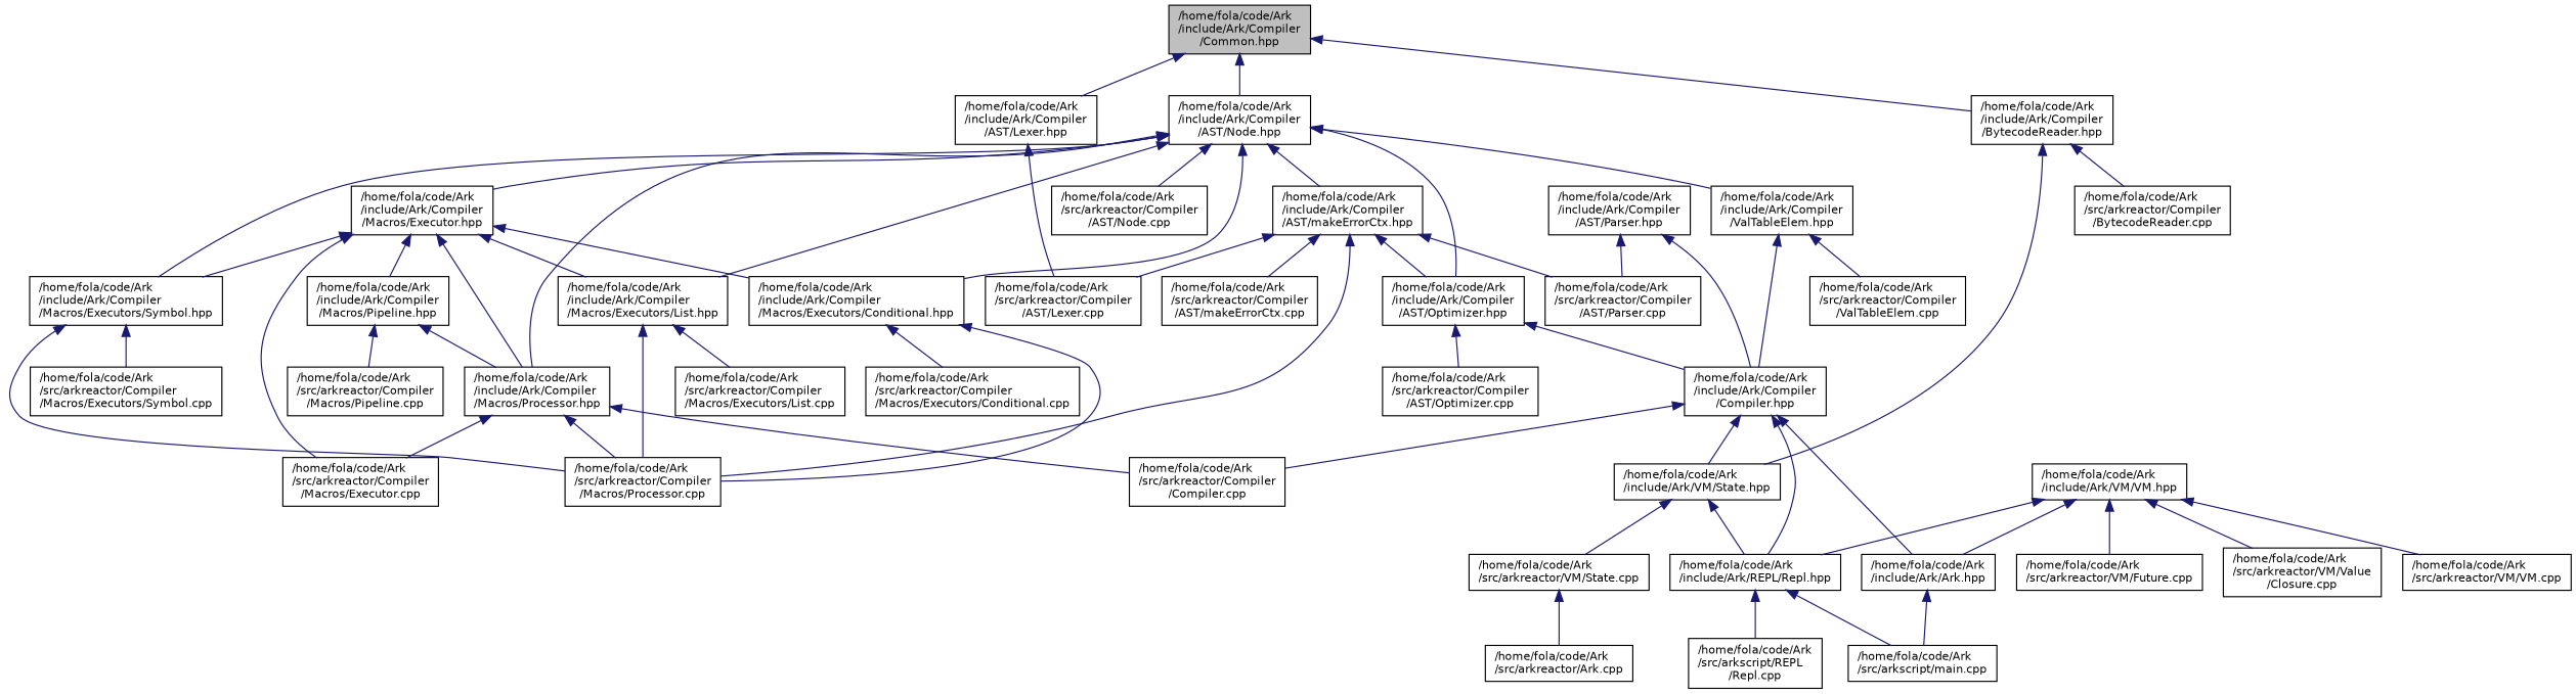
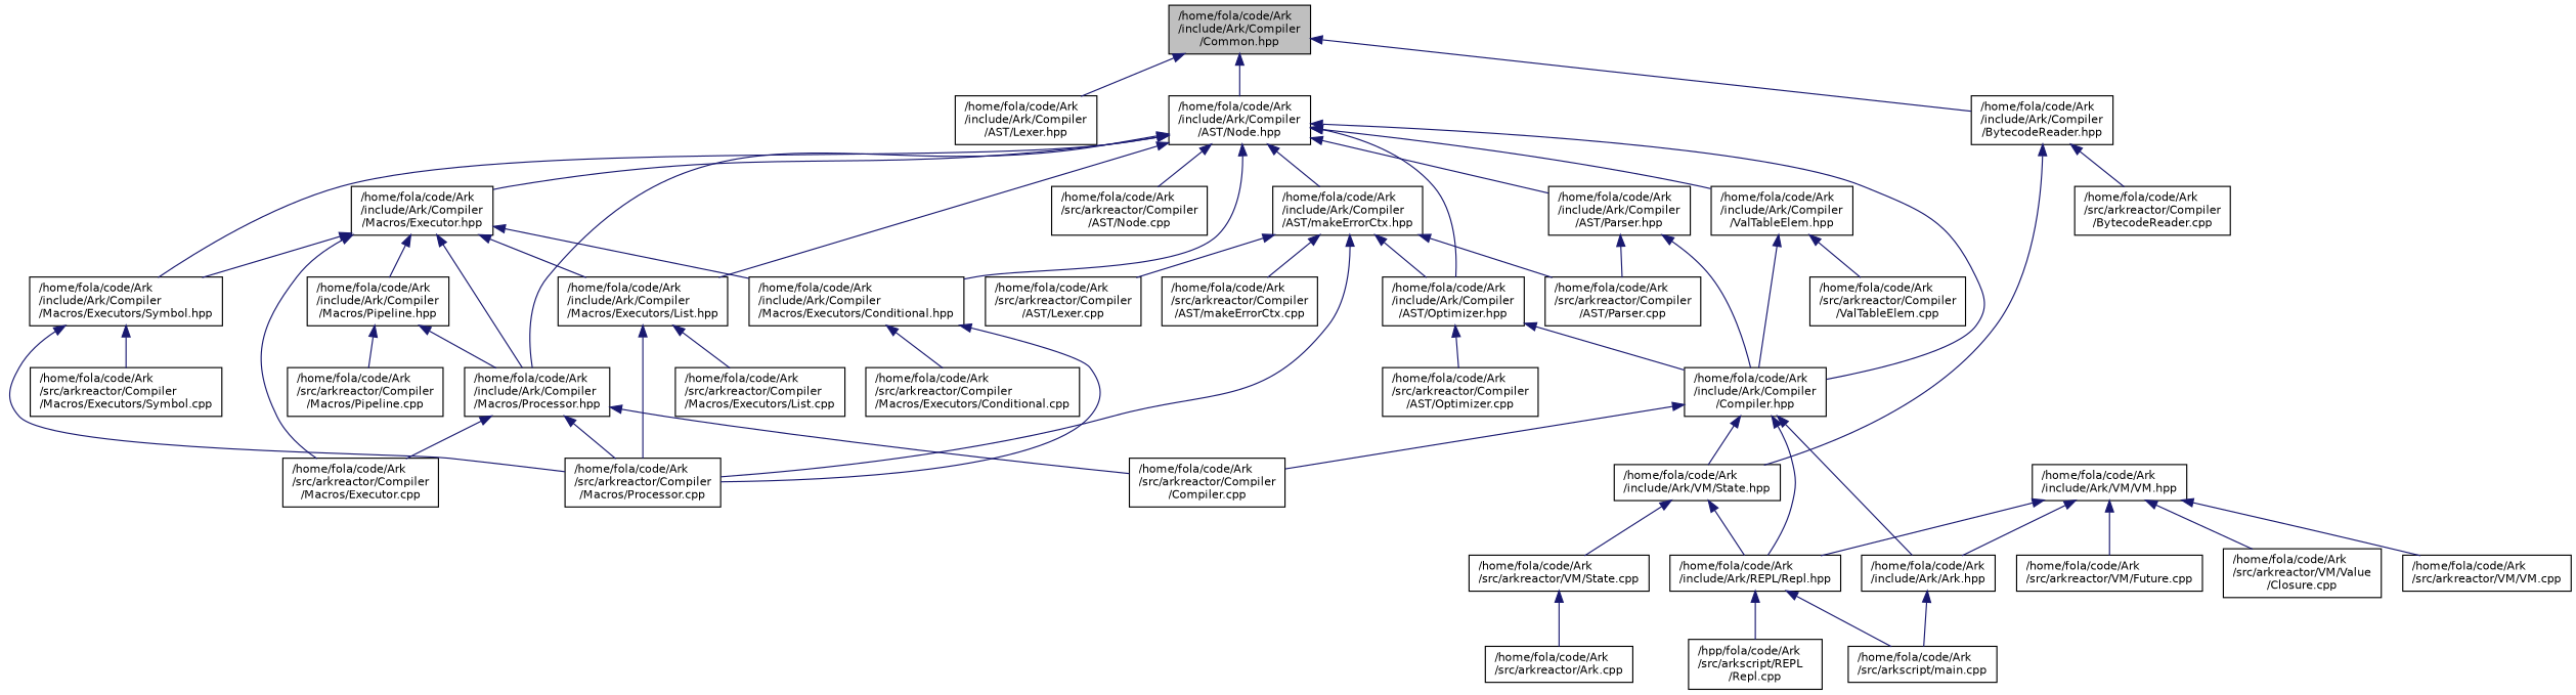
  digraph {
    node [color=black fillcolor=white fontname=Helvetica fontsize=10 shape=record style=filled]
    edge [color=midnightblue dir=back fontname=Helvetica fontsize=10 labelfontname=Helvetica labelfontsize=10 style=solid]
    n1 [fillcolor=grey75 fontcolor=black height=0.2 label="/home/fola/code/Ark\l/include/Ark/Compiler\l/Common.hpp" width=0.4]
    n2 [height=0.2 label="/home/fola/code/Ark\l/include/Ark/Compiler\l/AST/Lexer.hpp" width=0.4]
    n3 [height=0.2 label="/home/fola/code/Ark\l/include/Ark/Compiler\l/AST/Node.hpp" width=0.4]
    n4 [height=0.2 label="/home/fola/code/Ark\l/include/Ark/Compiler\l/BytecodeReader.hpp" width=0.4]
    n5 [height=0.2 label="/home/fola/code/Ark\l/src/arkreactor/Compiler\l/AST/Lexer.cpp" width=0.4]
    n6 [height=0.2 label="/home/fola/code/Ark\l/include/Ark/Compiler\l/AST/Parser.hpp" width=0.4]
    n7 [height=0.2 label="/home/fola/code/Ark\l/include/Ark/Compiler\l/Compiler.hpp" width=0.4]
    n8 [height=0.2 label="/home/fola/code/Ark\l/include/Ark/Compiler\l/AST/makeErrorCtx.hpp" width=0.4]
    n9 [height=0.2 label="/home/fola/code/Ark\l/include/Ark/Compiler\l/AST/Optimizer.hpp" width=0.4]
    n10 [height=0.2 label="/home/fola/code/Ark\l/include/Ark/Compiler\l/Macros/Executor.hpp" width=0.4]
    n11 [height=0.2 label="/home/fola/code/Ark\l/include/Ark/Compiler\l/Macros/Executors/Conditional.hpp" width=0.4]
    n12 [height=0.2 label="/home/fola/code/Ark\l/include/Ark/Compiler\l/Macros/Executors/List.hpp" width=0.4]
    n13 [height=0.2 label="/home/fola/code/Ark\l/include/Ark/Compiler\l/Macros/Executors/Symbol.hpp" width=0.4]
    n14 [height=0.2 label="/home/fola/code/Ark\l/include/Ark/Compiler\l/Macros/Processor.hpp" width=0.4]
    n15 [height=0.2 label="/home/fola/code/Ark\l/include/Ark/Compiler\l/ValTableElem.hpp" width=0.4]
    n16 [height=0.2 label="/home/fola/code/Ark\l/src/arkreactor/Compiler\l/AST/Node.cpp" width=0.4]
    n17 [height=0.2 label="/home/fola/code/Ark\l/include/Ark/VM/State.hpp" width=0.4]
    n18 [height=0.2 label="/home/fola/code/Ark\l/src/arkreactor/Compiler\l/BytecodeReader.cpp" width=0.4]
    n19 [height=0.2 label="/home/fola/code/Ark\l/src/arkreactor/Compiler\l/AST/Parser.cpp" width=0.4]
    n20 [height=0.2 label="/home/fola/code/Ark\l/include/Ark/Ark.hpp" width=0.4]
    n21 [height=0.2 label="/home/fola/code/Ark\l/include/Ark/REPL/Repl.hpp" width=0.4]
    n22 [height=0.2 label="/home/fola/code/Ark\l/src/arkreactor/Compiler\l/Compiler.cpp" width=0.4]
    n23 [height=0.2 label="/home/fola/code/Ark\l/src/arkscript/main.cpp" width=0.4]
-   n24 [height=0.2 label="/home/fola/code/Ark\l/src/arkscript/REPL\l/Repl.cpp" width=0.4]
+   n24 [height=0.2 label="/hpp/fola/code/Ark\l/src/arkscript/REPL\l/Repl.cpp" width=0.4]
    n25 [height=0.2 label="/home/fola/code/Ark\l/src/arkreactor/VM/State.cpp" width=0.4]
    n26 [height=0.2 label="/home/fola/code/Ark\l/src/arkreactor/Ark.cpp" width=0.4]
    n27 [height=0.2 label="/home/fola/code/Ark\l/include/Ark/VM/VM.hpp" width=0.4]
    n28 [height=0.2 label="/home/fola/code/Ark\l/src/arkreactor/VM/Future.cpp" width=0.4]
    n29 [height=0.2 label="/home/fola/code/Ark\l/src/arkreactor/VM/Value\l/Closure.cpp" width=0.4]
    n30 [height=0.2 label="/home/fola/code/Ark\l/src/arkreactor/VM/VM.cpp" width=0.4]
    n31 [height=0.2 label="/home/fola/code/Ark\l/src/arkreactor/Compiler\l/AST/makeErrorCtx.cpp" width=0.4]
    n32 [height=0.2 label="/home/fola/code/Ark\l/src/arkreactor/Compiler\l/Macros/Processor.cpp" width=0.4]
    n33 [height=0.2 label="/home/fola/code/Ark\l/src/arkreactor/Compiler\l/AST/Optimizer.cpp" width=0.4]
    n34 [height=0.2 label="/home/fola/code/Ark\l/include/Ark/Compiler\l/Macros/Pipeline.hpp" width=0.4]
    n35 [height=0.2 label="/home/fola/code/Ark\l/src/arkreactor/Compiler\l/Macros/Executor.cpp" width=0.4]
    n36 [height=0.2 label="/home/fola/code/Ark\l/src/arkreactor/Compiler\l/Macros/Executors/Conditional.cpp" width=0.4]
    n37 [height=0.2 label="/home/fola/code/Ark\l/src/arkreactor/Compiler\l/Macros/Executors/List.cpp" width=0.4]
    n38 [height=0.2 label="/home/fola/code/Ark\l/src/arkreactor/Compiler\l/Macros/Executors/Symbol.cpp" width=0.4]
    n39 [height=0.2 label="/home/fola/code/Ark\l/src/arkreactor/Compiler\l/ValTableElem.cpp" width=0.4]
    n40 [height=0.2 label="/home/fola/code/Ark\l/src/arkreactor/Compiler\l/Macros/Pipeline.cpp" width=0.4]
    n1 -> n2
    n1 -> n3
    n1 -> n4
-   n2 -> n5
+   n3 -> n6
+   n3 -> n7
    n3 -> n8
    n3 -> n9
    n3 -> n10
    n3 -> n11
    n3 -> n12
    n3 -> n13
    n3 -> n14
    n3 -> n15
    n3 -> n16
    n4 -> n17
    n4 -> n18
    n6 -> n7
    n6 -> n19
    n7 -> n17
    n7 -> n20
    n7 -> n21
    n7 -> n22
    n8 -> n5
    n8 -> n9
    n8 -> n19
    n8 -> n31
    n8 -> n32
    n9 -> n7
    n9 -> n33
    n10 -> n11
    n10 -> n12
    n10 -> n13
    n10 -> n14
    n10 -> n34
    n10 -> n35
    n11 -> n32
    n11 -> n36
    n12 -> n32
    n12 -> n37
    n13 -> n32
    n13 -> n38
    n14 -> n22
    n14 -> n32
    n14 -> n35
    n15 -> n7
    n15 -> n39
    n17 -> n21
    n17 -> n25
    n20 -> n23
    n21 -> n23
    n21 -> n24
    n25 -> n26
    n27 -> n20
    n27 -> n21
    n27 -> n28
    n27 -> n29
    n27 -> n30
    n34 -> n14
    n34 -> n40
  }
